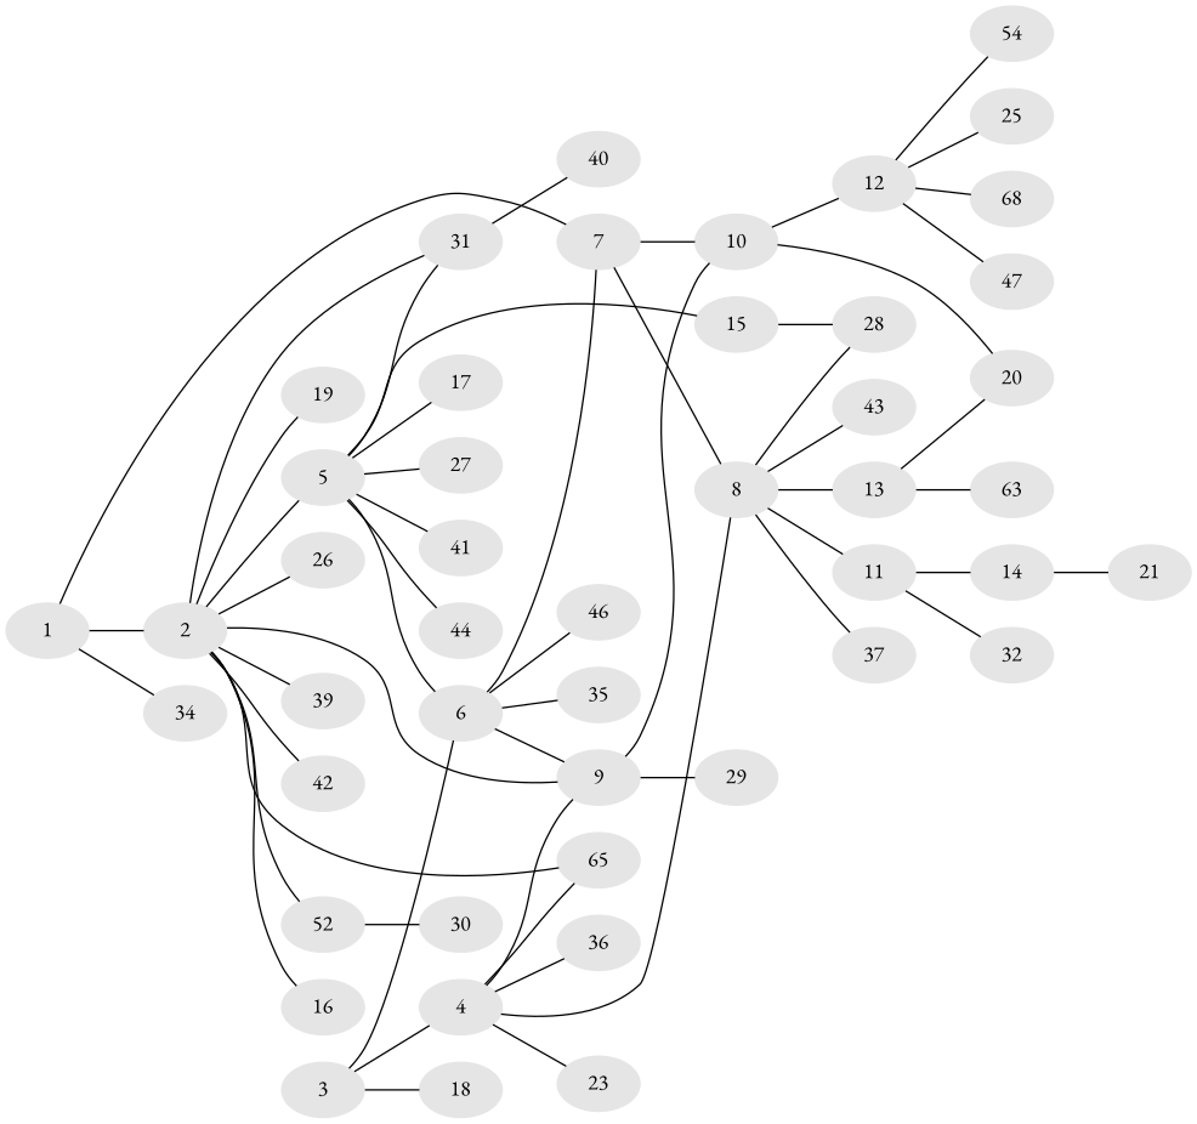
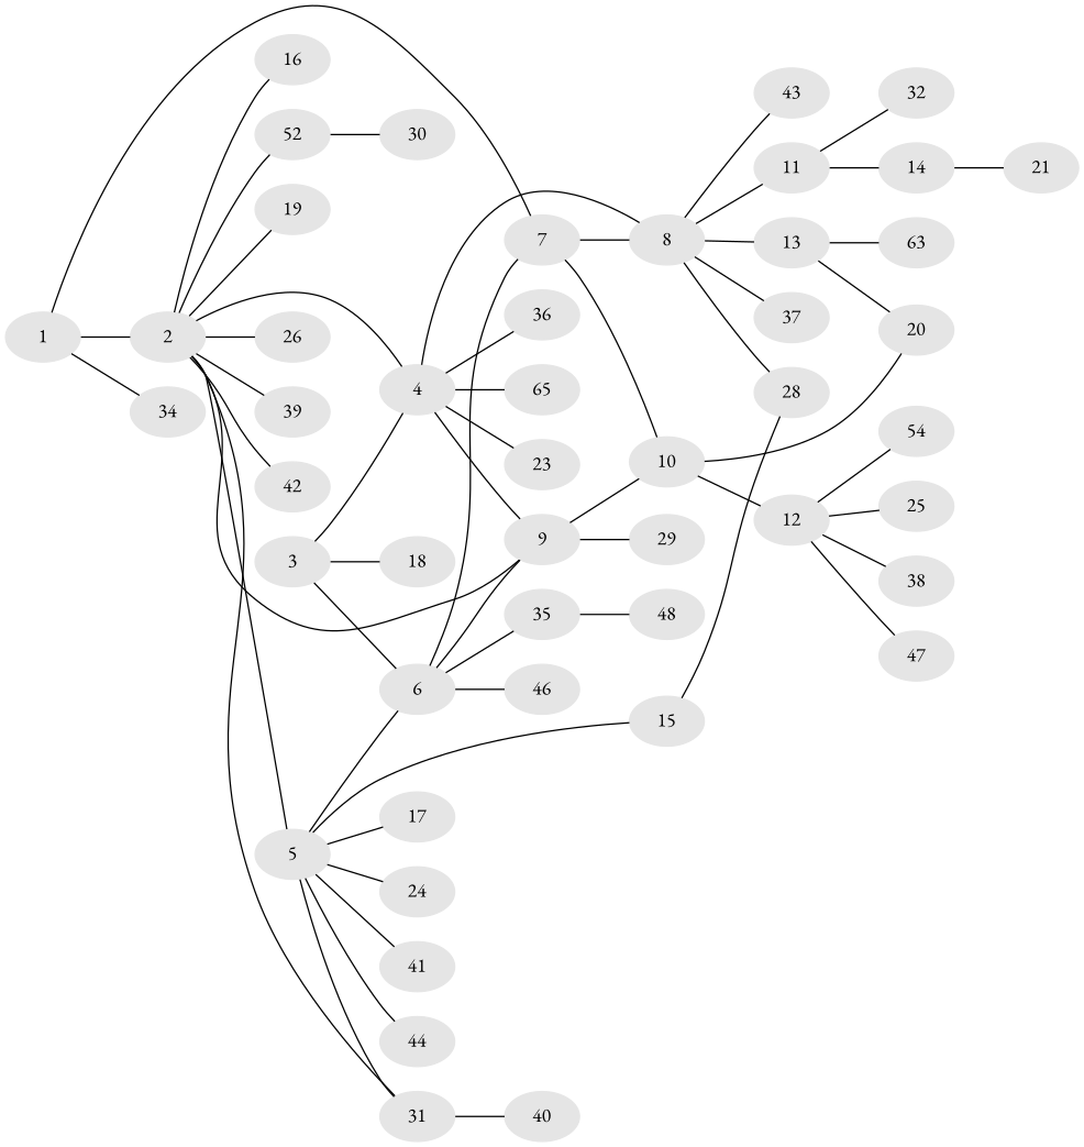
  graph {
    fontname="EB Garamond"
    rankdir=LR
    node [color=gray90 fontname="EB Garamond" style=filled]
    edge [fontname="EB Garamond"]
    1
    2
    7
    34
    4
    5
    9
    16
    19
    n10 [label=52]
    26
    31
    39
    42
    8
    10
    23
    36
    n19 [label=65]
    6
    15
    17
-   27
+   27 [label=24]
    41
    44
    29
    30
    40
    3
    18
    35
    46
    11
    13
    28
    37
    43
+   48
    12
    20
    14
    32
    n43 [label=63]
    n44 [label=54]
    25
-   38 [label=68]
+   38
    47
    21
    1 -- 2
    1 -- 7
    1 -- 34
-   2 -- n19
+   2 -- 4
    2 -- 5
    2 -- 9
    2 -- 16
    2 -- 19
    2 -- n10
    2 -- 26
    2 -- 31
    2 -- 39
    2 -- 42
    7 -- 8
    7 -- 10
    4 -- 9
    4 -- 8
    4 -- 23
    4 -- 36
    4 -- n19
    5 -- 31
    5 -- 6
    5 -- 15
    5 -- 17
    5 -- 27
    5 -- 41
    5 -- 44
    9 -- 10
    9 -- 29
    n10 -- 30
    31 -- 40
    8 -- 11
    8 -- 13
    8 -- 28
    8 -- 37
    8 -- 43
    10 -- 12
    10 -- 20
    6 -- 7
    6 -- 9
    6 -- 35
    6 -- 46
    15 -- 28
    3 -- 4
    3 -- 6
    3 -- 18
+   35 -- 48
    11 -- 14
    11 -- 32
    13 -- 20
    13 -- n43
    12 -- n44
    12 -- 25
    12 -- 38
    12 -- 47
    14 -- 21
  }
